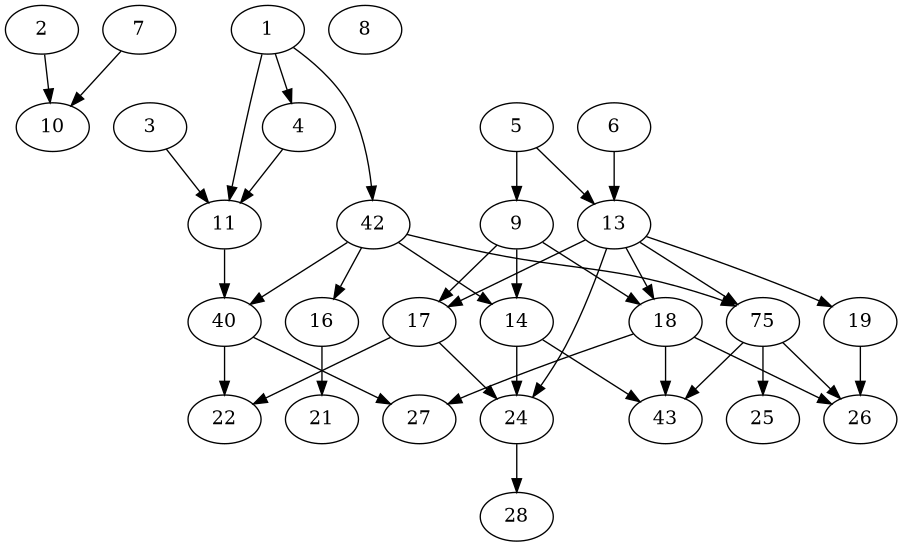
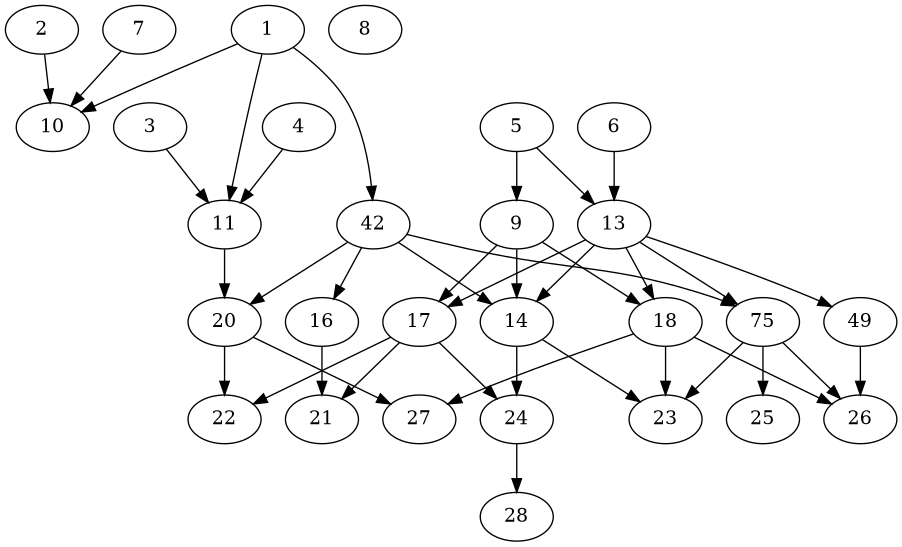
  digraph {
    node [alpha=0.08]
    1 [alpha=0.13 expect_size=141332059967348277248]
    10 [alpha=0.19 expect_size=153298255302623232000]
    11 [alpha=0.16 expect_size=3743620112996493]
    n4 [alpha=0.09 expect_size=15970760162973392 label=42]
-   20 [alpha=0.00 expect_size=4669862458761972 label=40]
+   20 [alpha=0.00 expect_size=4669862458761972]
    14 [alpha=0.13 expect_size=2713234541712572]
    n7 [alpha=0.12 expect_size=620595271224061 label=75]
    16 [alpha=0.10 expect_size=121535496918514384]
    22 [alpha=0.01 expect_size=238287865692106522624]
    27 [alpha=0.15 expect_size=175066553885281746944]
-   23 [alpha=0.06 expect_size=6368286979842460 label=43]
+   23 [alpha=0.06 expect_size=6368286979842460]
    24 [alpha=0.16 expect_size=371821629796445568]
    26 [alpha=0.01 expect_size=49404679806185608]
    25 [alpha=0.09 expect_size=372268068479305]
    21 [alpha=0.17 expect_size=3544609330835750912]
    2 [alpha=0.12 expect_size=1562402994610623]
    3 [alpha=0.05 expect_size=391468616894817]
    4 [alpha=0.04 expect_size=136945758988671123456]
    5 [alpha=0.03 expect_size=4023855266310127616]
    9 [expect_size=85008366228733952]
    13 [alpha=0.05 expect_size=533656124683976704]
    17 [alpha=0.13 expect_size=9415062240265588]
    18 [expect_size=2523061618002257]
-   19 [alpha=0.14 expect_size=3556053720243455]
+   19 [alpha=0.14 expect_size=3556053720243455 label=49]
    6 [expect_size=5115374769012736000]
    7 [alpha=0.06 expect_size=105944628881485]
    8 [alpha=0.04 expect_size=2848661657847583]
    28 [expect_size=5173503474872090624]
-   1 -> 4
+   1 -> 10
    1 -> 11
    1 -> n4
    11 -> 20
    n4 -> 20
    n4 -> 14
    n4 -> n7
    n4 -> 16
    20 -> 22
    20 -> 27
    14 -> 23
    14 -> 24
    n7 -> 23
    n7 -> 26
    n7 -> 25
    16 -> 21
    24 -> 28
    2 -> 10
    3 -> 11
    4 -> 11
    5 -> 9
    5 -> 13
    9 -> 14
    9 -> 17
    9 -> 18
-   13 -> 24
+   13 -> 14
    13 -> n7
    13 -> 17
    13 -> 18
    13 -> 19
    17 -> 22
    17 -> 24
+   17 -> 21
    18 -> 27
    18 -> 23
    18 -> 26
    19 -> 26
    6 -> 13
    7 -> 10
  }
